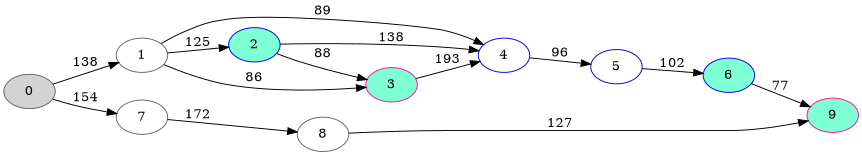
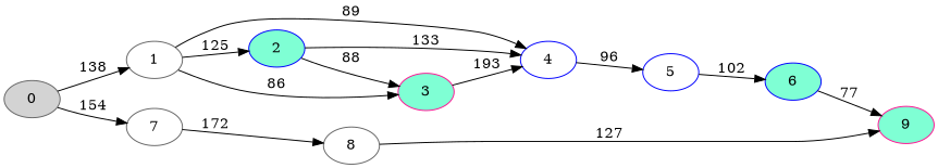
  digraph {
    rankdir=LR
    node [color=gray40 fillcolor=white style=filled]
    0 [fillcolor=lightgrey]
    1
    7
    2 [color=blue fillcolor=aquamarine]
    3 [color=deeppink fillcolor=aquamarine]
    4 [color=blue]
    8
    5 [color=blue]
    9 [color=deeppink fillcolor=aquamarine]
    6 [color=blue fillcolor=aquamarine]
    0 -> 1 [label=138]
    0 -> 7 [label=154]
    1 -> 2 [label=125]
    1 -> 3 [label=86]
    1 -> 4 [label=89]
    7 -> 8 [label=172]
    2 -> 3 [label=88]
-   2 -> 4 [label=138]
+   2 -> 4 [label=133]
    3 -> 4 [label=193]
    4 -> 5 [label=96]
    8 -> 9 [label=127]
    5 -> 6 [label=102]
    6 -> 9 [label=77]
  }
